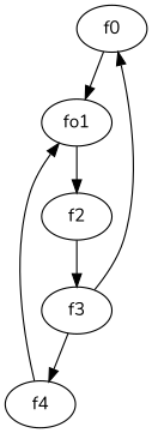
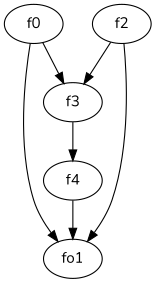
  strict digraph {
    fontname=Nunito
    node [fontname=Nunito]
    edge [fontname=Nunito weight=2]
    n1 [label=f0]
    fo1
    f2
    f3
    f4
    n1 -> fo1
-   fo1 -> f2
+   f2 -> fo1
    f2 -> f3
-   f3 -> n1
+   n1 -> f3
    f3 -> f4
    f4 -> fo1
  }
